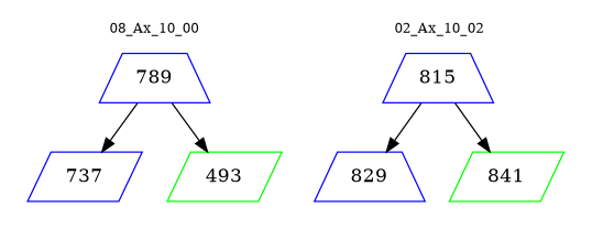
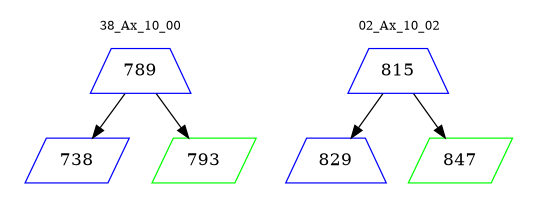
  digraph {
    node [color=blue shape=trapezium]
    edge [color=black]
    n1 [label=789]
-   n2 [label=737 shape=parallelogram]
-   n3 [color=green label=493 shape=parallelogram]
+   n2 [label=738 shape=parallelogram]
+   n3 [color=green label=793 shape=parallelogram]
    n4 [label=815]
    n5 [label=829]
-   n6 [color=green label=841 shape=parallelogram]
+   n6 [color=green label=847 shape=parallelogram]
    subgraph cluster_1 {
      color=white
      fontsize=10
-     label="08_Ax_10_00"
+     label="38_Ax_10_00"
      n1
      n2
      n3
    }
    subgraph cluster_2 {
      color=white
      fontsize=10
      label="02_Ax_10_02"
      n4
      n5
      n6
    }
    n1 -> n2
    n1 -> n3
    n4 -> n5
    n4 -> n6
  }
